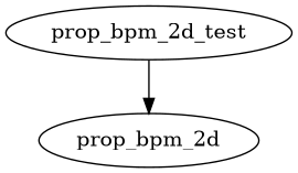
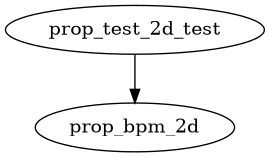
  digraph {
-   prop_bpm_2d_test
+   prop_bpm_2d_test [label=prop_test_2d_test]
    prop_bpm_2d
    prop_bpm_2d_test -> prop_bpm_2d
  }
